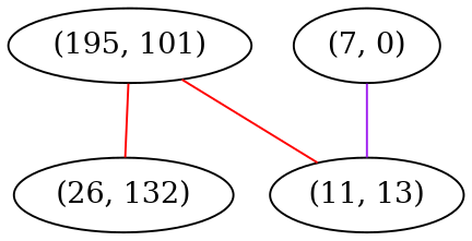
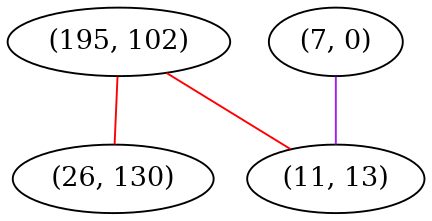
  graph {
    edge [color=red weight=1]
-   "(195, 101)"
-   "(26, 132)"
+   "(195, 101)" [label="(195, 102)"]
+   "(26, 132)" [label="(26, 130)"]
    "(11, 13)"
    n4 [label="(7, 0)"]
    "(195, 101)" -- "(26, 132)"
    "(195, 101)" -- "(11, 13)"
    n4 -- "(11, 13)" [color=purple weight=4]
  }
